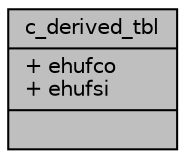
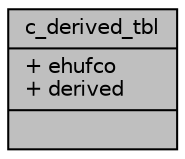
  digraph {
-   n1 [color=black fillcolor=grey75 fontcolor=black fontname=Helvetica fontsize=10 height=0.2 label="{c_derived_tbl\n|+ ehufco\l+ ehufsi\l|}" shape=record style=filled width=0.4]
+   n1 [color=black fillcolor=grey75 fontcolor=black fontname=Helvetica fontsize=10 height=0.2 label="{c_derived_tbl\n|+ ehufco\l+ derived\l|}" shape=record style=filled width=0.4]
  }
